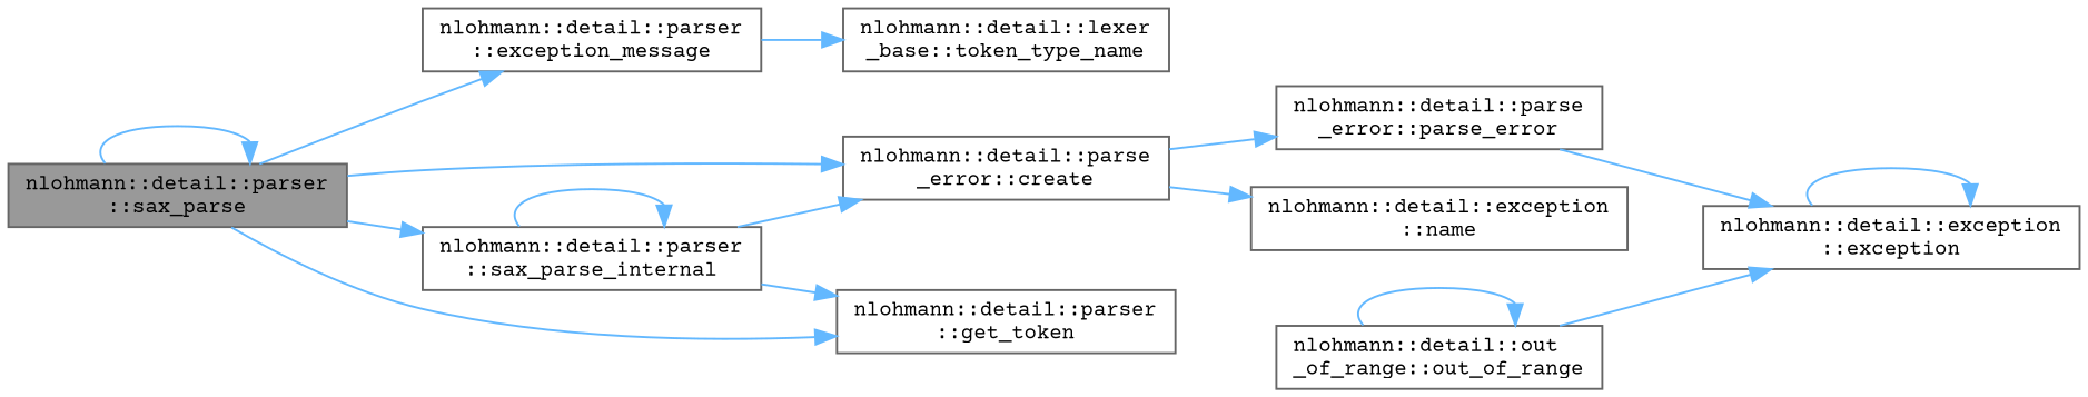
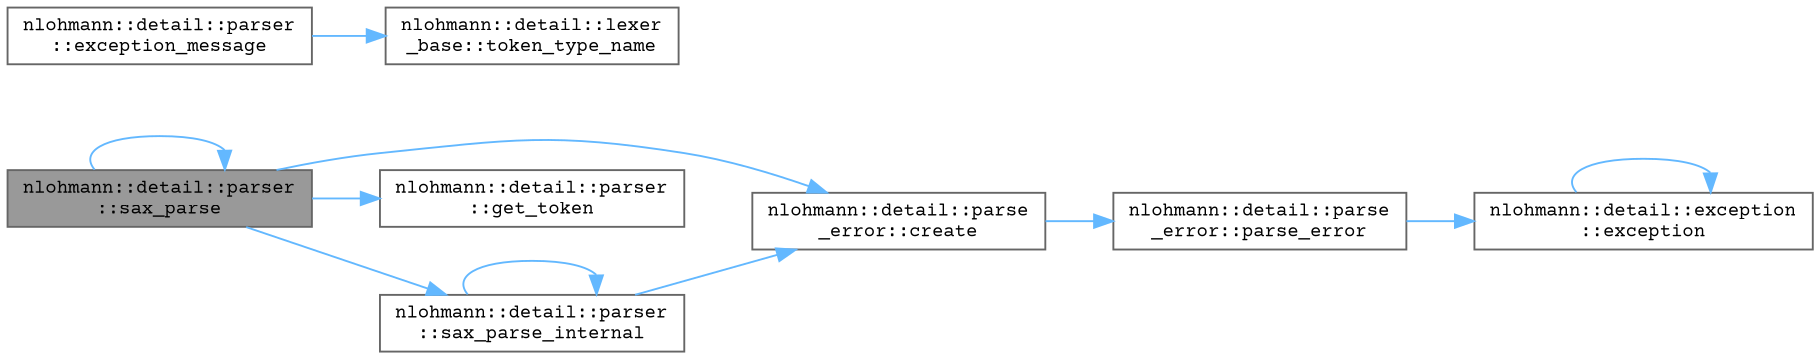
  digraph {
    fontname="Courier Prime"
    rankdir=LR
    node [color=grey40 fillcolor=white fontname="Courier Prime" fontsize=10 shape=box style=filled]
    edge [color=steelblue1 fontname="Courier Prime" fontsize=10 labelfontname=Helvetica labelfontsize=10 style=solid]
    n1 [color=gray40 fillcolor=grey60 fontcolor=black height=0.2 label="nlohmann::detail::parser\l::sax_parse" width=0.4]
    n2 [height=0.2 label="nlohmann::detail::parse\l_error::create" width=0.4]
    n3 [height=0.2 label="nlohmann::detail::parser\l::exception_message" width=0.4]
    n4 [height=0.2 label="nlohmann::detail::parser\l::get_token" width=0.4]
    n5 [height=0.2 label="nlohmann::detail::parser\l::sax_parse_internal" width=0.4]
-   n6 [height=0.2 label="nlohmann::detail::exception\l::name" width=0.4]
    n7 [height=0.2 label="nlohmann::detail::parse\l_error::parse_error" width=0.4]
    n8 [height=0.2 label="nlohmann::detail::lexer\l_base::token_type_name" width=0.4]
    n9 [height=0.2 label="nlohmann::detail::exception\l::exception" width=0.4]
-   n10 [height=0.2 label="nlohmann::detail::out\l_of_range::out_of_range" width=0.4]
    n1 -> n1
    n1 -> n2
-   n1 -> n3
    n1 -> n4
    n1 -> n5
-   n2 -> n6
    n2 -> n7
    n3 -> n8
    n5 -> n2
-   n5 -> n4
    n5 -> n5
    n7 -> n9
    n9 -> n9
-   n10 -> n9
-   n10 -> n10
  }
